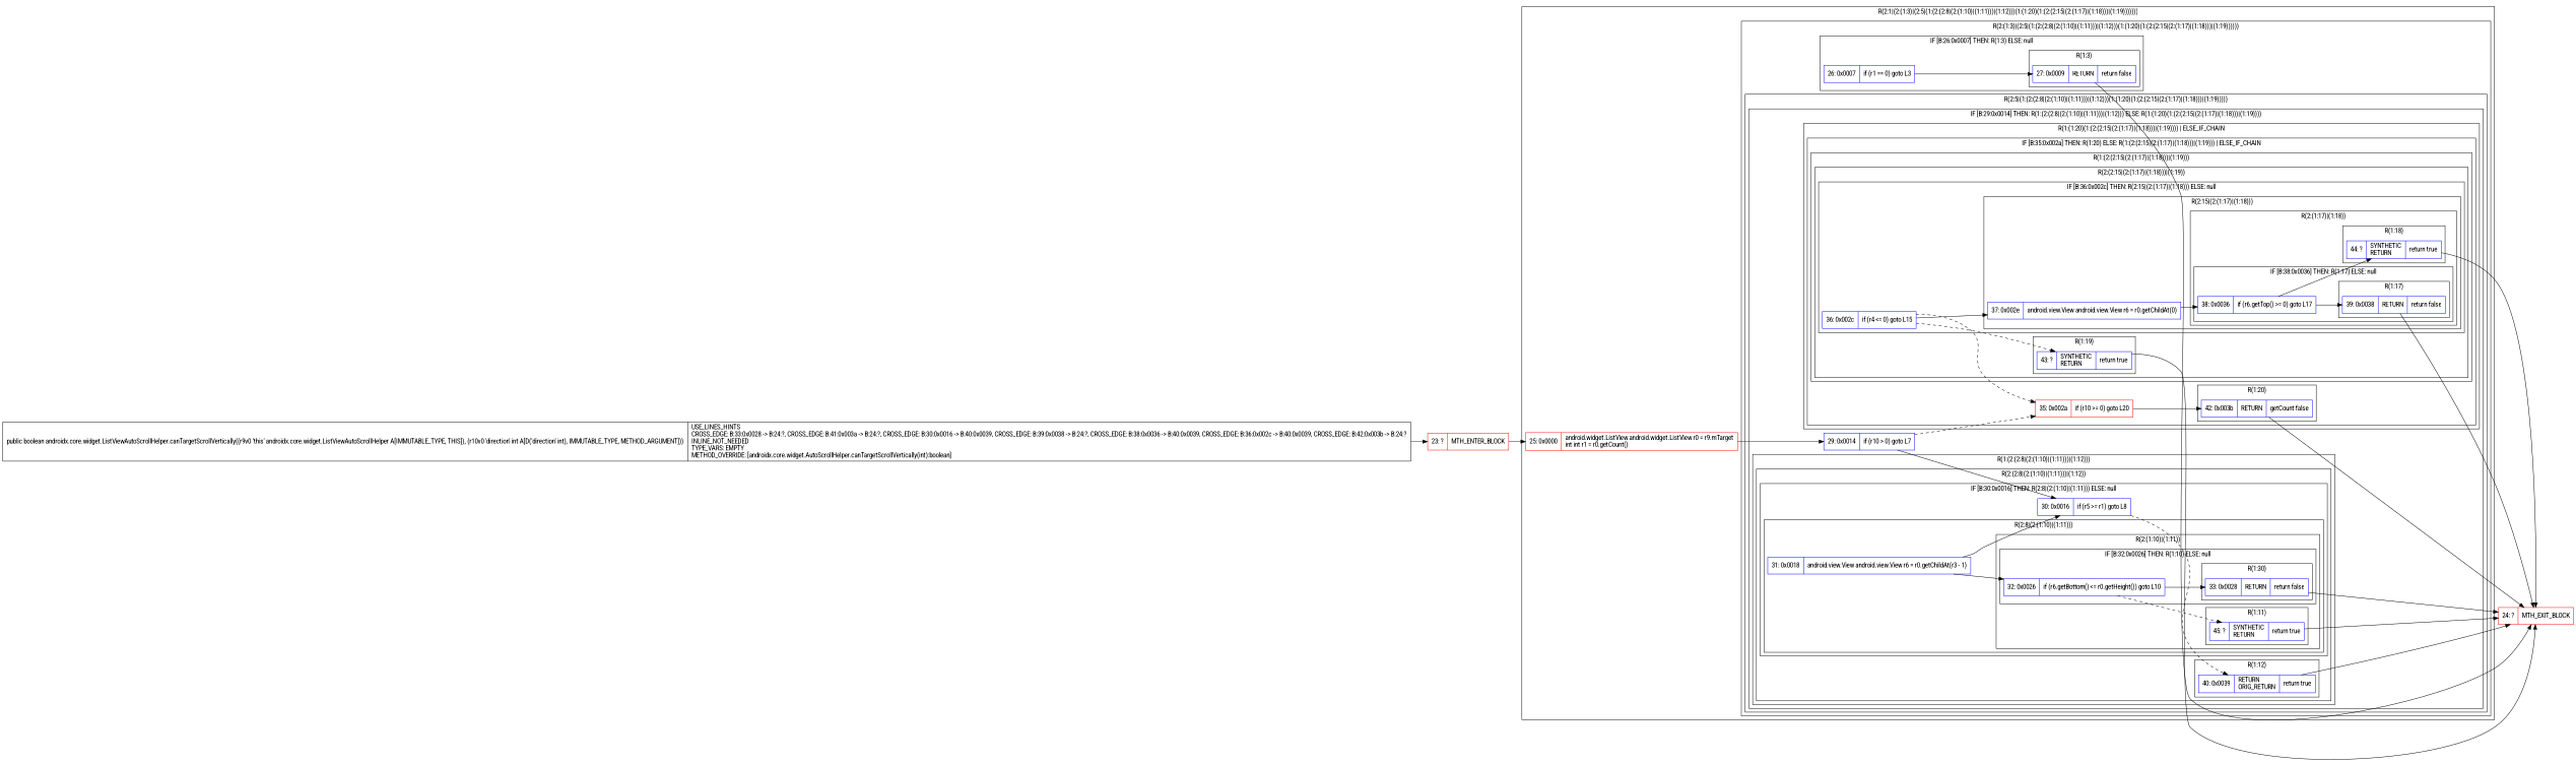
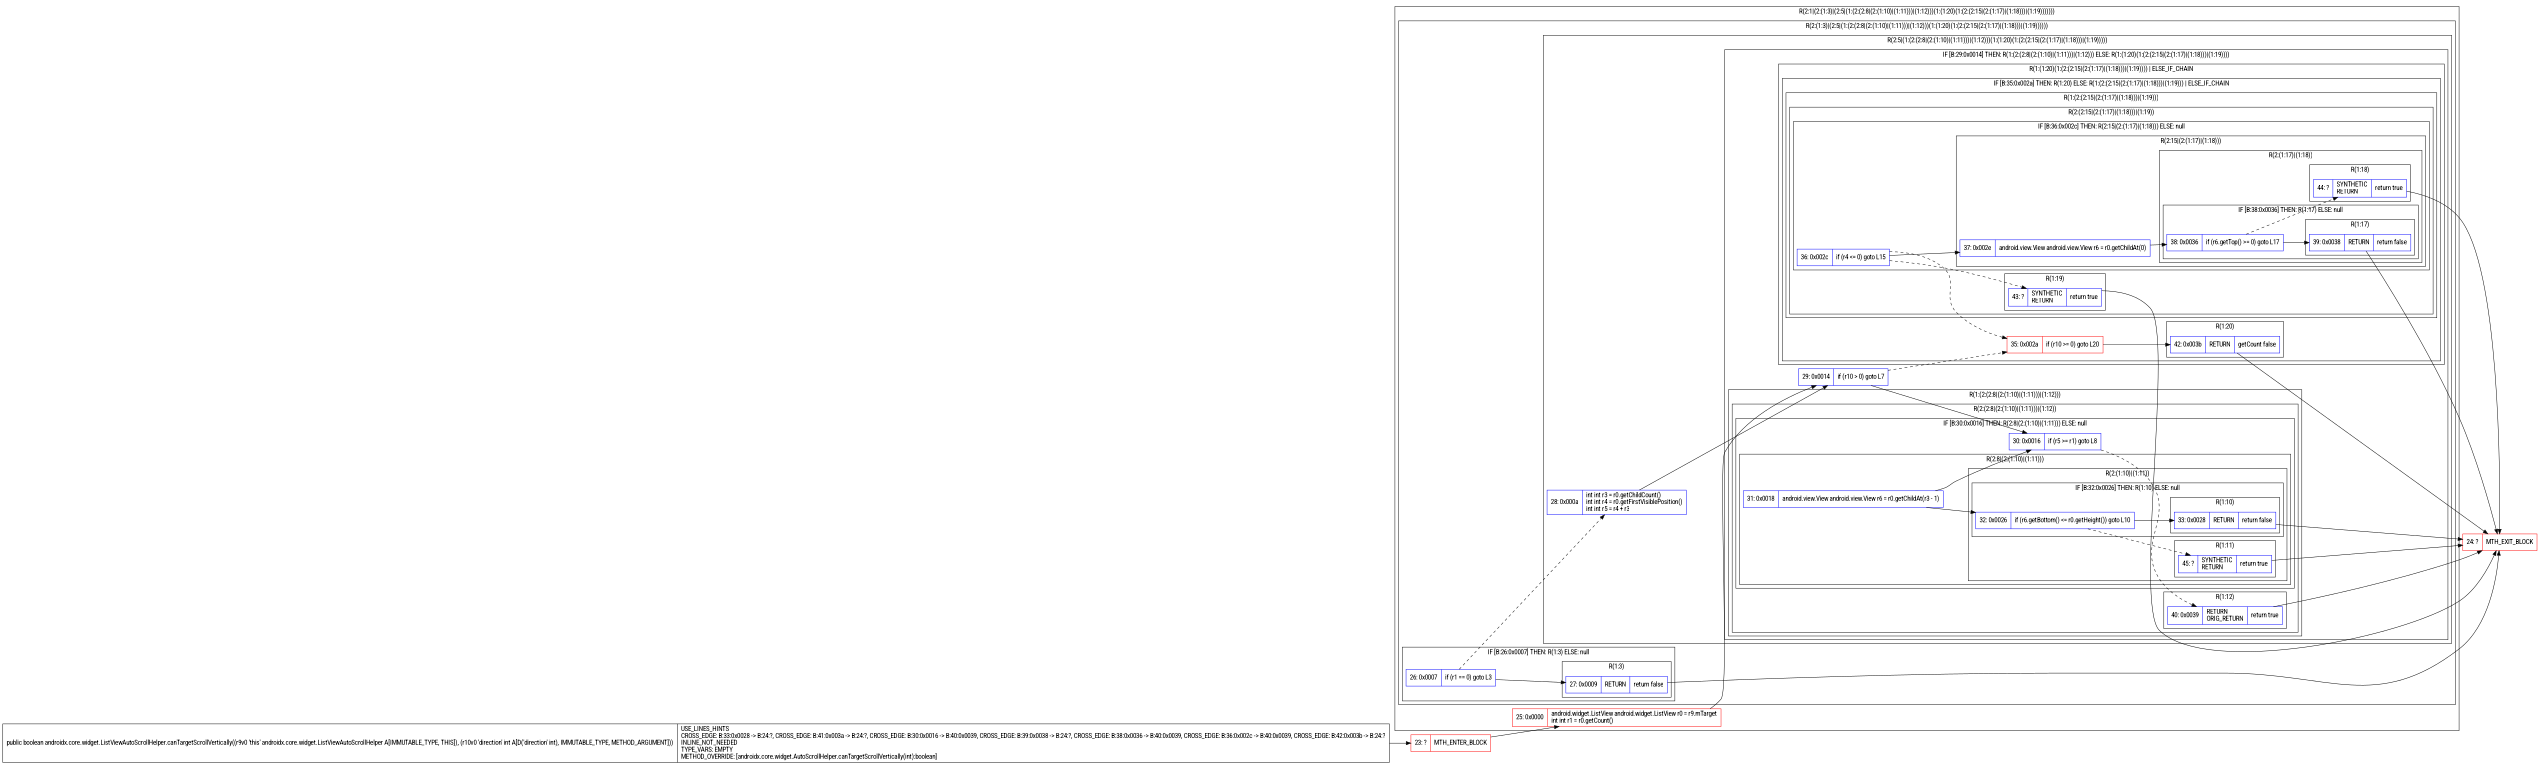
  digraph {
    fontname="Roboto Condensed"
    rankdir=LR
    node [color=blue fontname="Roboto Condensed" shape=record]
    edge [fontname="Roboto Condensed"]
    n1 [label="{27\:\ 0x0009|RETURN\l|return false\l}"]
    n2 [label="{26\:\ 0x0007|if (r1 == 0) goto L3\l}"]
    n3 [label="{33\:\ 0x0028|RETURN\l|return false\l}"]
    n4 [label="{32\:\ 0x0026|if (r6.getBottom() \<= r0.getHeight()) goto L10\l}"]
    n5 [label="{45\:\ ?|SYNTHETIC\lRETURN\l|return true\l}"]
    n6 [label="{31\:\ 0x0018|android.view.View android.view.View r6 = r0.getChildAt(r3 \- 1)\l}"]
    n7 [label="{30\:\ 0x0016|if (r5 \>= r1) goto L8\l}"]
    n8 [label="{40\:\ 0x0039|RETURN\lORIG_RETURN\l|return true\l}"]
    n9 [label="{42\:\ 0x003b|RETURN\l|getCount false\l}"]
    n10 [label="{39\:\ 0x0038|RETURN\l|return false\l}"]
    n11 [label="{38\:\ 0x0036|if (r6.getTop() \>= 0) goto L17\l}"]
    n12 [label="{44\:\ ?|SYNTHETIC\lRETURN\l|return true\l}"]
    n13 [label="{37\:\ 0x002e|android.view.View android.view.View r6 = r0.getChildAt(0)\l}"]
    n14 [label="{36\:\ 0x002c|if (r4 \<= 0) goto L15\l}"]
    n15 [label="{43\:\ ?|SYNTHETIC\lRETURN\l|return true\l}"]
    n16 [color=red label="{35\:\ 0x002a|if (r10 \>= 0) goto L20\l}"]
    n17 [label="{29\:\ 0x0014|if (r10 \> 0) goto L7\l}"]
+   n18 [label="{28\:\ 0x000a|int int r3 = r0.getChildCount()\lint int r4 = r0.getFirstVisiblePosition()\lint int r5 = r4 + r3\l}"]
    n19 [color=red label="{25\:\ 0x0000|android.widget.ListView android.widget.ListView r0 = r9.mTarget\lint int r1 = r0.getCount()\l}"]
    n20 [color=red label="{24\:\ ?|MTH_EXIT_BLOCK\l}"]
    n21 [color=red label="{23\:\ ?|MTH_ENTER_BLOCK\l}"]
    n22 [label="{public boolean androidx.core.widget.ListViewAutoScrollHelper.canTargetScrollVertically((r9v0 'this' androidx.core.widget.ListViewAutoScrollHelper A[IMMUTABLE_TYPE, THIS]), (r10v0 'direction' int A[D('direction' int), IMMUTABLE_TYPE, METHOD_ARGUMENT]))  | USE_LINES_HINTS\lCROSS_EDGE: B:33:0x0028 \-\> B:24:?, CROSS_EDGE: B:41:0x003a \-\> B:24:?, CROSS_EDGE: B:30:0x0016 \-\> B:40:0x0039, CROSS_EDGE: B:39:0x0038 \-\> B:24:?, CROSS_EDGE: B:38:0x0036 \-\> B:40:0x0039, CROSS_EDGE: B:36:0x002c \-\> B:40:0x0039, CROSS_EDGE: B:42:0x003b \-\> B:24:?\lINLINE_NOT_NEEDED\lTYPE_VARS: EMPTY\lMETHOD_OVERRIDE: [androidx.core.widget.AutoScrollHelper.canTargetScrollVertically(int):boolean]\l}" color=""]
    subgraph cluster_1 {
      label="R(2:1|(2:(1:3)|(2:5|(1:(2:(2:8|(2:(1:10)|(1:11)))|(1:12)))(1:(1:20)(1:(2:(2:15|(2:(1:17)|(1:18)))|(1:19)))))))"
      n19
      subgraph cluster_2 {
        label="R(2:(1:3)|(2:5|(1:(2:(2:8|(2:(1:10)|(1:11)))|(1:12)))(1:(1:20)(1:(2:(2:15|(2:(1:17)|(1:18)))|(1:19))))))"
        subgraph cluster_3 {
          label="IF [B:26:0x0007] THEN: R(1:3) ELSE: null"
          n2
          subgraph cluster_4 {
            label="R(1:3)"
            n1
          }
        }
        subgraph cluster_5 {
          label="R(2:5|(1:(2:(2:8|(2:(1:10)|(1:11)))|(1:12)))(1:(1:20)(1:(2:(2:15|(2:(1:17)|(1:18)))|(1:19)))))"
+         n18
          subgraph cluster_6 {
            label="IF [B:29:0x0014] THEN: R(1:(2:(2:8|(2:(1:10)|(1:11)))|(1:12))) ELSE: R(1:(1:20)(1:(2:(2:15|(2:(1:17)|(1:18)))|(1:19))))"
            n17
            subgraph cluster_7 {
              label="R(1:(2:(2:8|(2:(1:10)|(1:11)))|(1:12)))"
              subgraph cluster_8 {
                label="R(2:(2:8|(2:(1:10)|(1:11)))|(1:12))"
                subgraph cluster_9 {
                  label="IF [B:30:0x0016] THEN: R(2:8|(2:(1:10)|(1:11))) ELSE: null"
                  n7
                  subgraph cluster_10 {
                    label="R(2:8|(2:(1:10)|(1:11)))"
                    n6
                    subgraph cluster_11 {
                      label="R(2:(1:10)|(1:11))"
                      subgraph cluster_12 {
                        label="IF [B:32:0x0026] THEN: R(1:10) ELSE: null"
                        n4
                        subgraph cluster_13 {
-                         label="R(1:30)"
+                         label="R(1:10)"
                          n3
                        }
                      }
                      subgraph cluster_14 {
                        label="R(1:11)"
                        n5
                      }
                    }
                  }
                }
                subgraph cluster_15 {
                  label="R(1:12)"
                  n8
                }
              }
            }
            subgraph cluster_16 {
              label="R(1:(1:20)(1:(2:(2:15|(2:(1:17)|(1:18)))|(1:19)))) | ELSE_IF_CHAIN\l"
              subgraph cluster_17 {
                label="IF [B:35:0x002a] THEN: R(1:20) ELSE: R(1:(2:(2:15|(2:(1:17)|(1:18)))|(1:19))) | ELSE_IF_CHAIN\l"
                n16
                subgraph cluster_18 {
                  label="R(1:20)"
                  n9
                }
                subgraph cluster_19 {
                  label="R(1:(2:(2:15|(2:(1:17)|(1:18)))|(1:19)))"
                  subgraph cluster_20 {
                    label="R(2:(2:15|(2:(1:17)|(1:18)))|(1:19))"
                    subgraph cluster_21 {
                      label="IF [B:36:0x002c] THEN: R(2:15|(2:(1:17)|(1:18))) ELSE: null"
                      n14
                      subgraph cluster_22 {
                        label="R(2:15|(2:(1:17)|(1:18)))"
                        n13
                        subgraph cluster_23 {
                          label="R(2:(1:17)|(1:18))"
                          subgraph cluster_24 {
                            label="IF [B:38:0x0036] THEN: R(1:17) ELSE: null"
                            n11
                            subgraph cluster_25 {
                              label="R(1:17)"
                              n10
                            }
                          }
                          subgraph cluster_26 {
                            label="R(1:18)"
                            n12
                          }
                        }
                      }
                    }
                    subgraph cluster_27 {
                      label="R(1:19)"
                      n15
                    }
                  }
                }
              }
            }
          }
        }
      }
    }
    n1 -> n20
    n2 -> n1
+   n2 -> n18 [style=dashed]
    n3 -> n20
    n4 -> n3
    n4 -> n5 [style=dashed]
    n5 -> n20
    n6 -> n4
    n6 -> n7
    n7 -> n8 [style=dashed]
    n8 -> n20
    n9 -> n20
    n10 -> n20
    n11 -> n10
-   n11 -> n12 [style=solid]
+   n11 -> n12 [style=dashed]
    n12 -> n20
    n13 -> n11
    n14 -> n13
    n14 -> n15 [style=dashed]
    n14 -> n16 [style=dashed]
    n15 -> n20
    n16 -> n9
    n17 -> n7
    n17 -> n16 [style=dashed]
+   n18 -> n17
    n19 -> n17
    n21 -> n19
    n22 -> n21
  }
